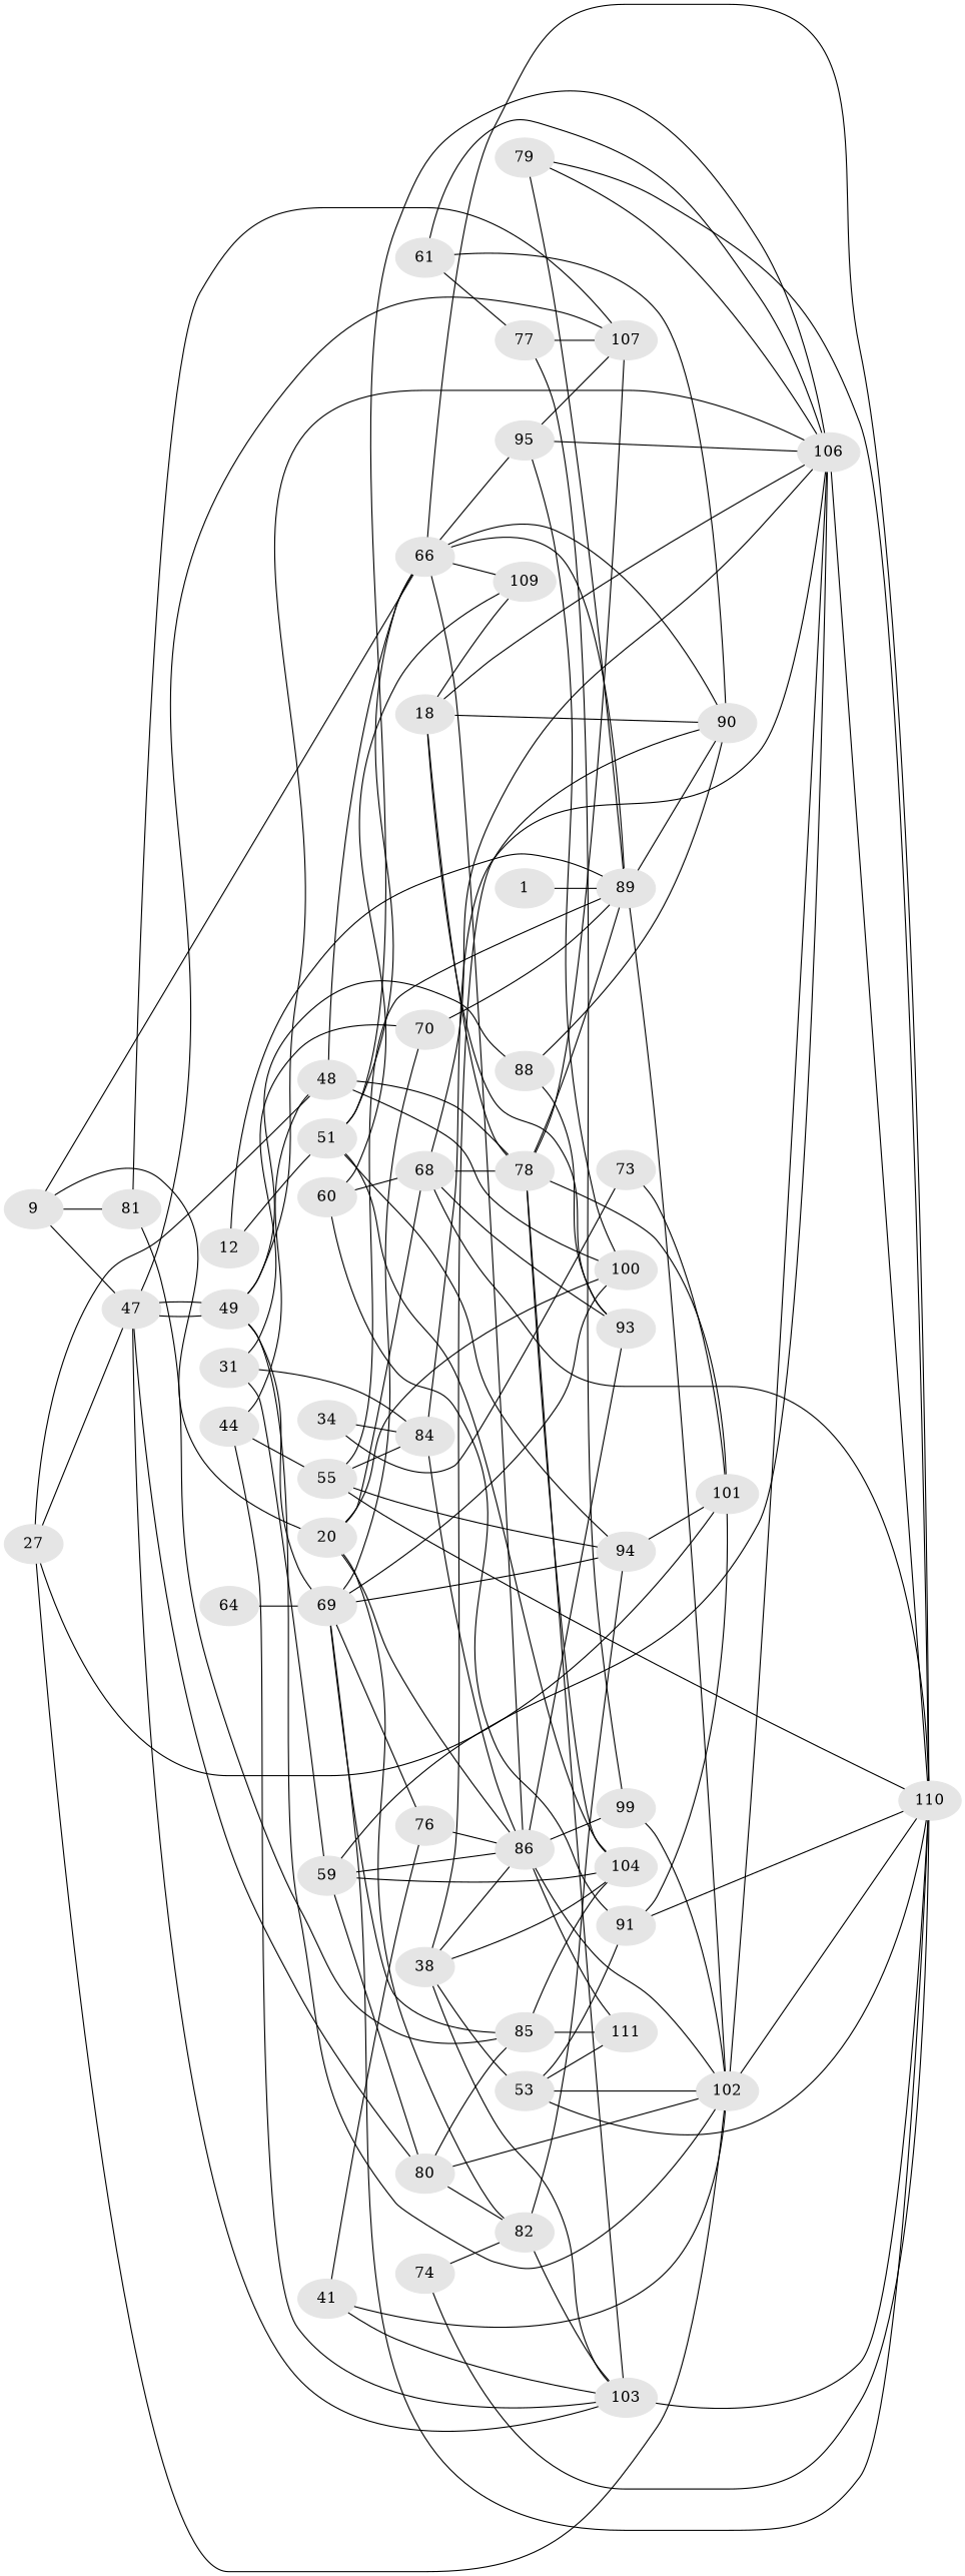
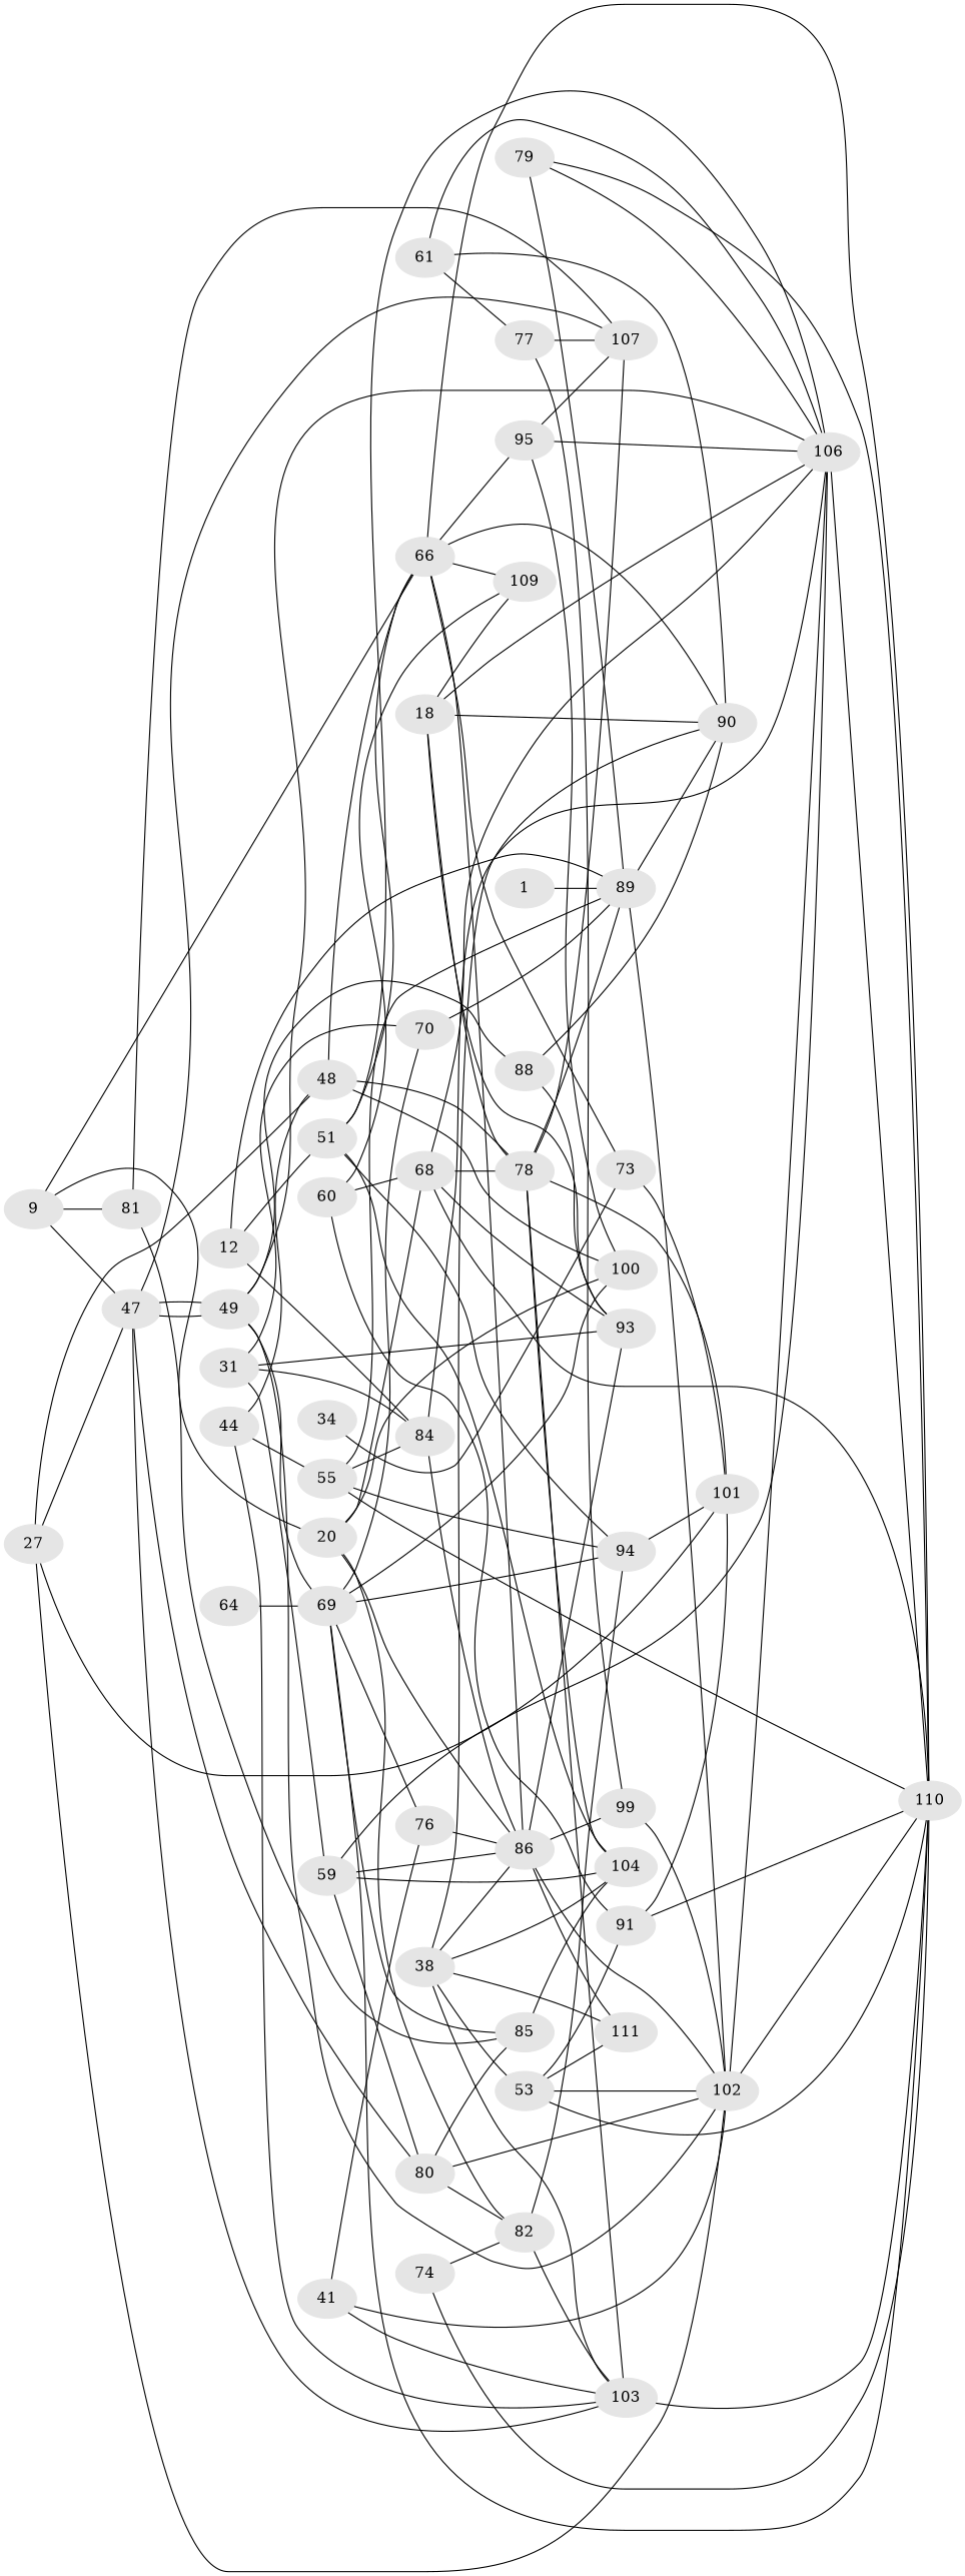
  graph {
    rankdir=LR
    node [color=gray90 style=filled]
    89 [super="+36"]
    90 [super="+63+65"]
    102 [super="+16+97+71"]
    1
    9
    20
    47 [super="+28"]
    66 [super="+32+52"]
    81 [super="+3"]
    68 [super="+67"]
    82
    86 [super="+15+83"]
    100 [super="+2"]
    103 [super="+56"]
    49
    80 [super="+75"]
    107
    109
    73 [super="+8"]
    110 [super="+39+108"]
    95
    85 [super="+62"]
    12
    51
    106 [super="+22+96+105"]
    104 [super="+40+87"]
    94 [super="+11"]
    78 [super="+17+54"]
    101 [super="+4+92"]
    18
    93 [super="+58"]
    111 [super="+72"]
    99 [super="+24"]
    27
    48
    59 [super="+25"]
    31
    70 [super="+50"]
    84 [super="+6"]
    34
    53 [super="+30"]
    91
    38
    41 [super="+37"]
    76
    44
    55
    69 [super="+33"]
    88
    60
    61
    77
    64
    74
    79
    89 -- 90 [weight=2]
    89 -- 102
    102 -- 110 [weight=2]
    102 -- 106
    1 -- 89 [weight=2]
    9 -- 20
    9 -- 47
    9 -- 66
    9 -- 81 [weight=2]
    20 -- 68
    20 -- 82
    20 -- 86
    20 -- 100
    47 -- 103
    47 -- 49 [weight=2]
    47 -- 49
    47 -- 80
    47 -- 107
    66 -- 90 [weight=2]
    66 -- 86
    66 -- 109
-   66 -- 89
+   66 -- 73
    66 -- 110 [weight=2]
    66 -- 95
    81 -- 107
    81 -- 85
    68 -- 110 [weight=3]
    68 -- 106 [weight=2]
    68 -- 78 [weight=2]
    68 -- 93
    82 -- 103
    82 -- 94
    86 -- 102 [weight=2]
    86 -- 93
    86 -- 111
    86 -- 99
    103 -- 110
    49 -- 102
    49 -- 106 [weight=2]
    49 -- 69
    49 -- 88
    80 -- 102 [weight=3]
    80 -- 82
    80 -- 85
    73 -- 101 [weight=2]
    95 -- 100
    95 -- 107
    95 -- 106
    85 -- 104
-   85 -- 111
+   38 -- 111
    12 -- 89
    12 -- 51
    51 -- 66
    51 -- 106 [weight=3]
    51 -- 104
    51 -- 94
    106 -- 110
    94 -- 101
    78 -- 89 [weight=2]
    78 -- 103
    78 -- 107
    78 -- 104
    78 -- 101
    18 -- 90 [weight=2]
    18 -- 109
    18 -- 106
    18 -- 78 [weight=2]
    18 -- 93
    99 -- 102
    27 -- 102
    27 -- 47
    27 -- 101
    27 -- 48
    48 -- 66
    48 -- 100
    48 -- 78
    59 -- 86
    59 -- 80
    59 -- 106
    59 -- 104
+   31 -- 93
    31 -- 59
    31 -- 70
    31 -- 84 [weight=2]
    70 -- 89
    84 -- 86
    84 -- 106 [weight=2]
    34 -- 73
-   34 -- 84
+   12 -- 84
    53 -- 102 [weight=2]
    53 -- 110
    53 -- 111 [weight=2]
    53 -- 91
    91 -- 110
    91 -- 101
    38 -- 90
    38 -- 86
    38 -- 103
    38 -- 104
    38 -- 53 [weight=2]
    41 -- 102
    41 -- 103
    41 -- 76 [weight=2]
    76 -- 86
    44 -- 103
    44 -- 48
    44 -- 55
    55 -- 89
    55 -- 110
    55 -- 94
    55 -- 84
    69 -- 100 [weight=2]
    69 -- 110 [weight=2]
    69 -- 85
    69 -- 94
    69 -- 70 [weight=2]
    69 -- 76
    88 -- 90
    88 -- 93
    60 -- 68
    60 -- 109
    60 -- 91
    61 -- 90
    61 -- 106
    61 -- 77
    77 -- 107
    77 -- 99 [weight=2]
    64 -- 69 [weight=2]
    74 -- 82
    74 -- 110
    79 -- 89 [weight=2]
    79 -- 110
    79 -- 106
  }
